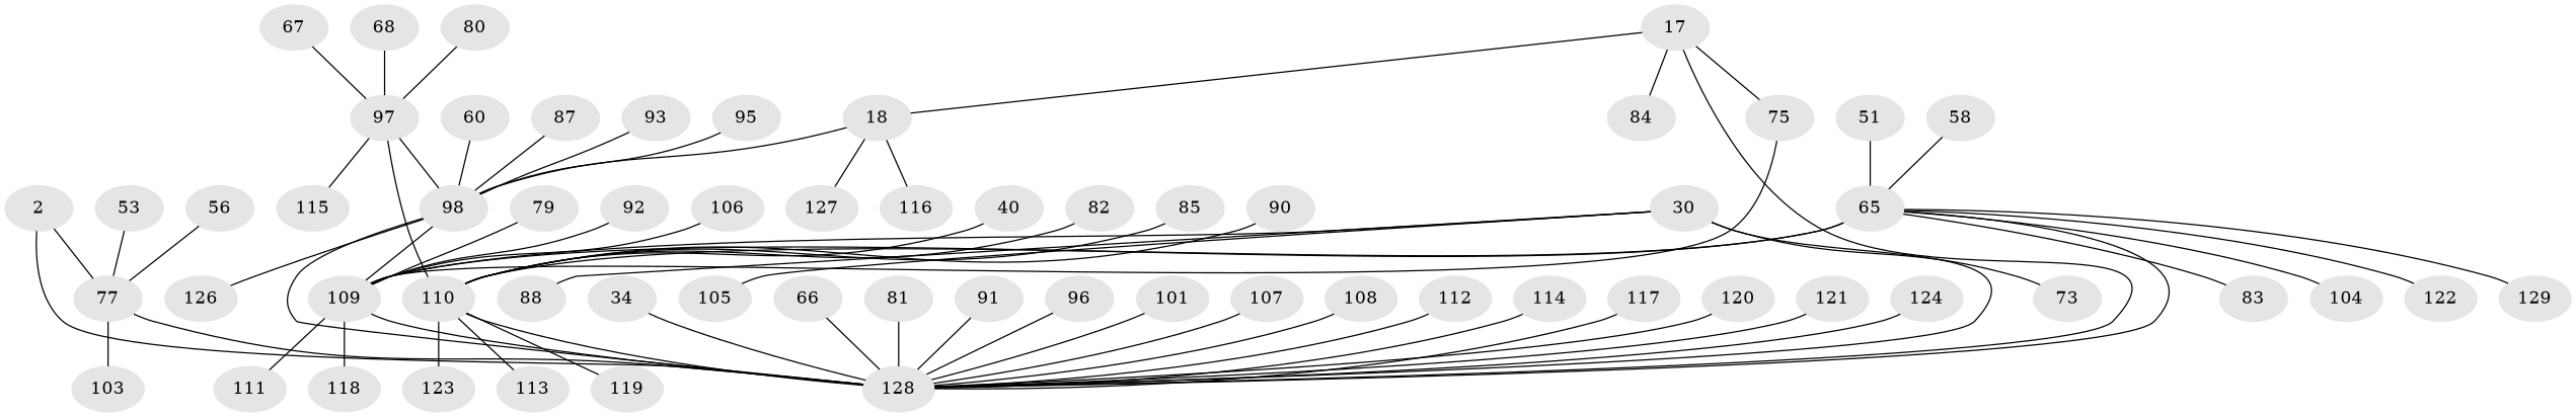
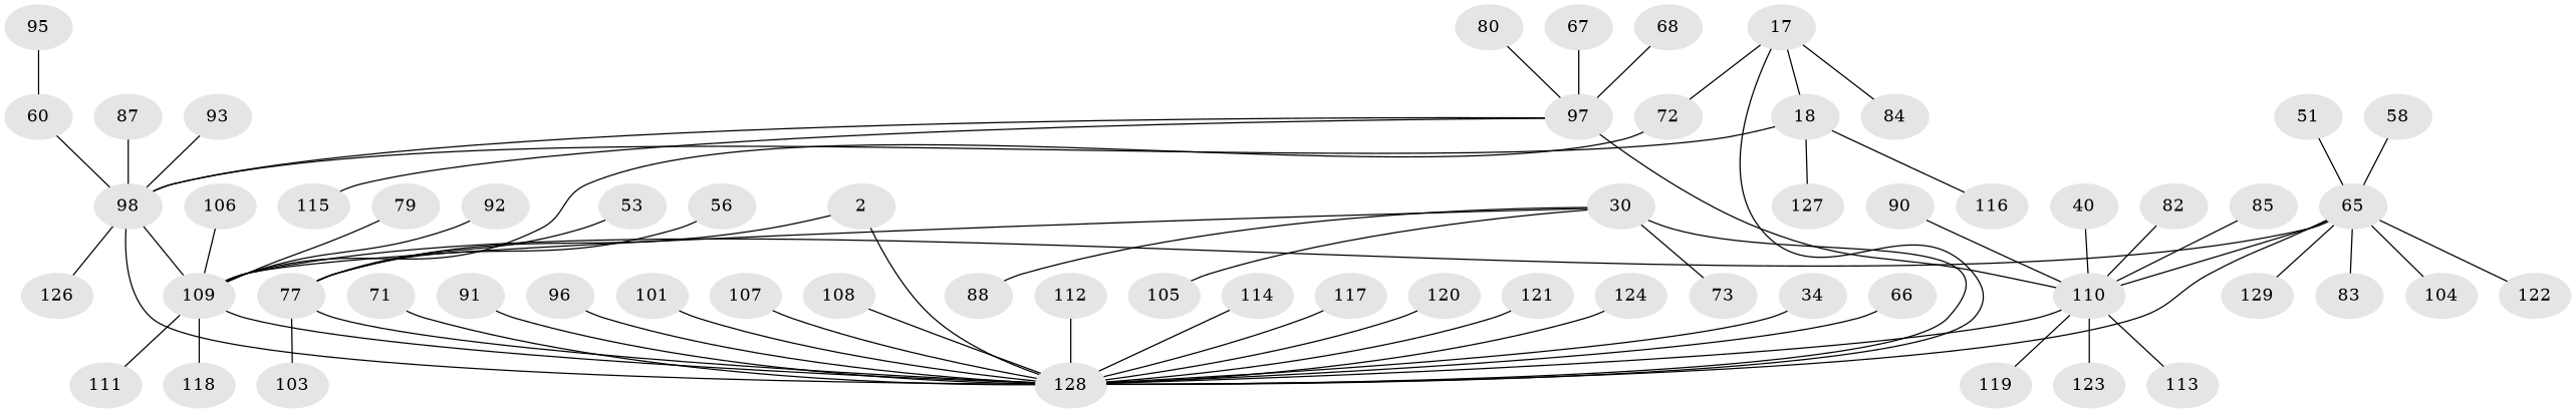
  graph {
    node [color=gray90 style=filled]
    2 [super="+1"]
    77 [super="+6"]
    128 [super="+27+33+28+125"]
    103 [super="+99"]
    17 [super="+13"]
    18 [super="+14"]
    84 [super="+70"]
-   72 [label=75]
+   72
    98 [super="+48"]
    116
    127
    109 [super="+89+23+22+37+42+45+47+59+61+64"]
    126
    30 [super="+25+29"]
    73
    88 [super="+69"]
    105
    111
    118
    34
    110 [super="+102+12"]
    113 [super="+62"]
    119
    123
    40
    65 [super="+24+36+41+49"]
    83 [super="+44"]
    104
    122
    129
    51
    53
    56
    58 [super="+52"]
    60
    66
    97 [super="+10+50"]
    115 [super="+63"]
    67
    68
    79
    80
-   81
+   81 [label=71]
    82
    85
    87
    90
    91
    92 [super="+39"]
    93
    95
    96
    101
    106 [super="+35"]
    107 [super="+76"]
    108
    112
    114
    117
    120
    121
    124
    2 -- 77 [weight=4]
    2 -- 128 [weight=4]
    77 -- 128 [weight=6]
    77 -- 103
    17 -- 128
    17 -- 18 [weight=4]
    17 -- 84
    17 -- 72 [weight=4]
    18 -- 98 [weight=4]
    18 -- 116
    18 -- 127
    72 -- 109
    98 -- 128 [weight=4]
    98 -- 109
    98 -- 126
    109 -- 128 [weight=2]
    109 -- 111
    109 -- 118
    30 -- 128 [weight=9]
    30 -- 109
    30 -- 73
    30 -- 88
    30 -- 105
    34 -- 128
    110 -- 128 [weight=4]
    110 -- 113
    110 -- 119
    110 -- 123
    40 -- 110
    65 -- 128
    65 -- 109 [weight=9]
    65 -- 110 [weight=2]
    65 -- 83
    65 -- 104
    65 -- 122
    65 -- 129
    51 -- 65
    53 -- 77
    56 -- 77
    58 -- 65
    60 -- 98
    66 -- 128
    97 -- 98
    97 -- 110 [weight=8]
    97 -- 115
    67 -- 97
    68 -- 97
    79 -- 109
    80 -- 97
    81 -- 128
    82 -- 110
    85 -- 110
    87 -- 98
    90 -- 110
    91 -- 128
    92 -- 109
    93 -- 98
-   95 -- 98
+   95 -- 60
    96 -- 128
    101 -- 128
    106 -- 109
    107 -- 128
    108 -- 128
    112 -- 128
    114 -- 128
    117 -- 128
    120 -- 128
    121 -- 128
    124 -- 128
  }
